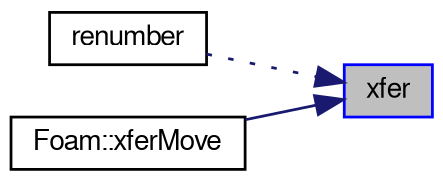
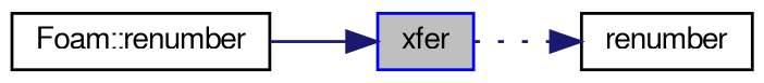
  digraph {
    rankdir=LR
    node [color=black fontname=FreeSans fontsize=10 shape=record]
    edge [color=midnightblue fontname=FreeSans fontsize=10 labelfontname=FreeSans labelfontsize=10]
    n1 [color=blue fillcolor=grey75 fontcolor=black height=0.2 label=xfer style=filled width=0.4]
    n2 [height=0.2 label=renumber width=0.4]
-   n3 [height=0.2 label="Foam::xferMove" width=0.4]
-   n2 -> n1 [style=dotted]
+   n3 [height=0.2 label="Foam::renumber" width=0.4]
+   n1 -> n2 [style=dotted]
    n3 -> n1 [style=solid]
  }
